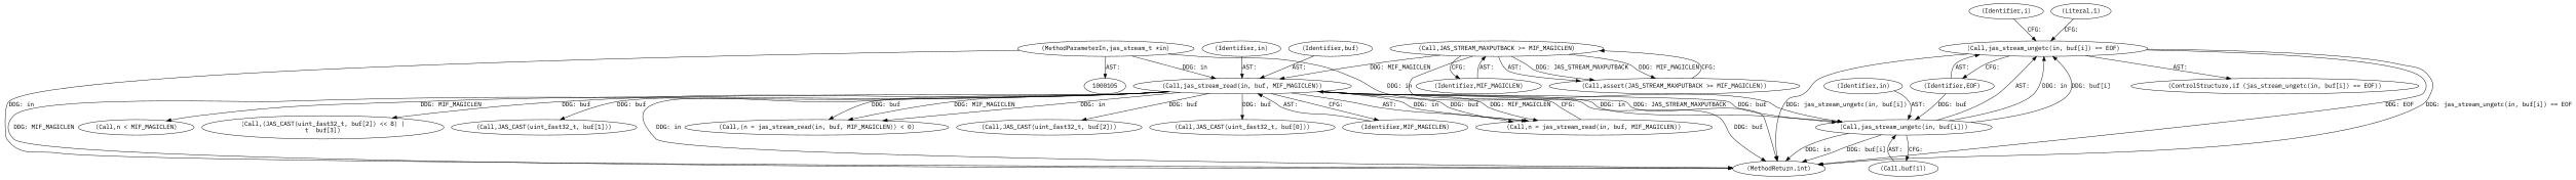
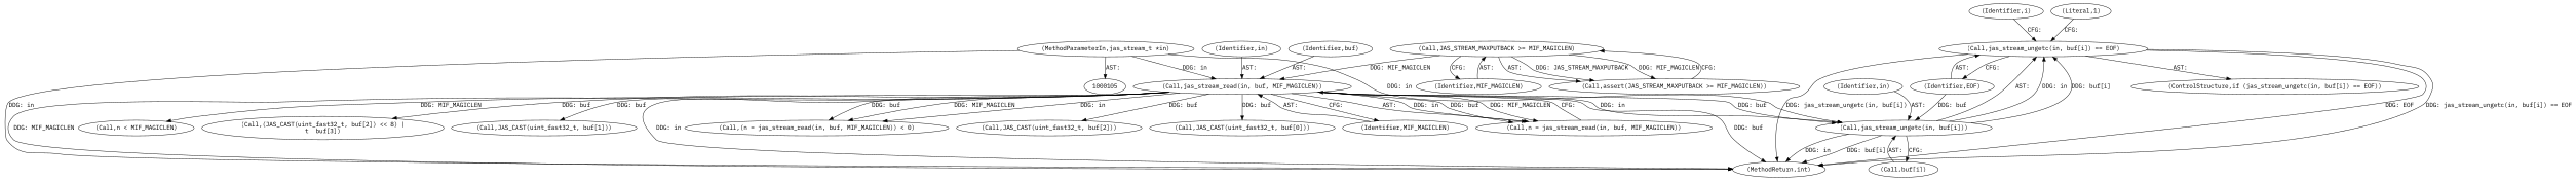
  digraph {
    fontname="IBM Plex Mono"
    node [fontname="IBM Plex Mono"]
    edge [fontname="IBM Plex Mono"]
    n1 [label="(Call,jas_stream_ungetc(in, buf[i]) == EOF)"]
    n2 [label="(ControlStructure,if (jas_stream_ungetc(in, buf[i]) == EOF))"]
    n3 [label="(Identifier,EOF)"]
    n4 [label="(MethodReturn,int)"]
    n5 [label="(Call,jas_stream_ungetc(in, buf[i]))"]
    n6 [label="(Call,buf[i])"]
    n7 [label="(Call,jas_stream_read(in, buf, MIF_MAGICLEN))"]
    n8 [label="(Call,(n = jas_stream_read(in, buf, MIF_MAGICLEN)) < 0)"]
    n9 [label="(Call,JAS_CAST(uint_fast32_t, buf[2]))"]
    n10 [label="(Call,JAS_CAST(uint_fast32_t, buf[0]))"]
    n11 [label="(Call,n = jas_stream_read(in, buf, MIF_MAGICLEN))"]
    n12 [label="(Call,n < MIF_MAGICLEN)"]
    n13 [label="(Call,(JAS_CAST(uint_fast32_t, buf[2]) << 8) |\n\t  buf[3])"]
    n14 [label="(Call,JAS_CAST(uint_fast32_t, buf[1]))"]
    n15 [label="(Identifier,MIF_MAGICLEN)"]
    n16 [label="(MethodParameterIn,jas_stream_t *in)"]
    1000105
    n18 [label="(Call,JAS_STREAM_MAXPUTBACK >= MIF_MAGICLEN)"]
    n19 [label="(Call,assert(JAS_STREAM_MAXPUTBACK >= MIF_MAGICLEN))"]
    n20 [label="(Identifier,MIF_MAGICLEN)"]
    n21 [label="(Identifier,i)"]
    n22 [label="(Identifier,buf)"]
    n23 [label="(Literal,1)"]
    n24 [label="(Identifier,in)"]
    n25 [label="(Identifier,in)"]
    n1 -> n2 [label="AST: "]
    n1 -> n3 [label="CFG: "]
    n1 -> n4 [label="DDG: EOF"]
    n1 -> n4 [label="DDG: jas_stream_ungetc(in, buf[i]) == EOF"]
    n1 -> n4 [label="DDG: jas_stream_ungetc(in, buf[i])"]
    n3 -> n1 [label="AST: "]
    n3 -> n5 [label="DDG: buf"]
    n5 -> n1 [label="AST: "]
    n5 -> n1 [label="DDG: in"]
    n5 -> n1 [label="DDG: buf[i]"]
    n5 -> n4 [label="DDG: in"]
    n5 -> n4 [label="DDG: buf[i]"]
    n5 -> n6 [label="CFG: "]
    n6 -> n5 [label="AST: "]
    n7 -> n4 [label="DDG: MIF_MAGICLEN"]
    n7 -> n4 [label="DDG: in"]
    n7 -> n4 [label="DDG: buf"]
    n7 -> n5 [label="DDG: in"]
    n7 -> n5 [label="DDG: buf"]
    n7 -> n8 [label="DDG: in"]
    n7 -> n8 [label="DDG: buf"]
    n7 -> n8 [label="DDG: MIF_MAGICLEN"]
    n7 -> n9 [label="DDG: buf"]
    n7 -> n10 [label="DDG: buf"]
    n7 -> n11 [label="AST: "]
    n7 -> n11 [label="DDG: in"]
    n7 -> n11 [label="DDG: buf"]
    n7 -> n11 [label="DDG: MIF_MAGICLEN"]
    n7 -> n12 [label="DDG: MIF_MAGICLEN"]
    n7 -> n13 [label="DDG: buf"]
    n7 -> n14 [label="DDG: buf"]
    n7 -> n15 [label="CFG: "]
    n11 -> n7 [label="CFG: "]
    n15 -> n7 [label="AST: "]
    n16 -> n4 [label="DDG: in"]
    n16 -> n5 [label="DDG: in"]
    n16 -> n7 [label="DDG: in"]
    n16 -> 1000105 [label="AST: "]
-   n18 -> n4 [label="DDG: JAS_STREAM_MAXPUTBACK"]
    n18 -> n7 [label="DDG: MIF_MAGICLEN"]
    n18 -> n19 [label="AST: "]
    n18 -> n19 [label="DDG: JAS_STREAM_MAXPUTBACK"]
    n18 -> n19 [label="DDG: MIF_MAGICLEN"]
    n18 -> n20 [label="CFG: "]
    n19 -> n18 [label="CFG: "]
    n20 -> n18 [label="AST: "]
    n21 -> n1 [label="CFG: "]
    n22 -> n7 [label="AST: "]
    n23 -> n1 [label="CFG: "]
    n24 -> n7 [label="AST: "]
    n25 -> n5 [label="AST: "]
  }
